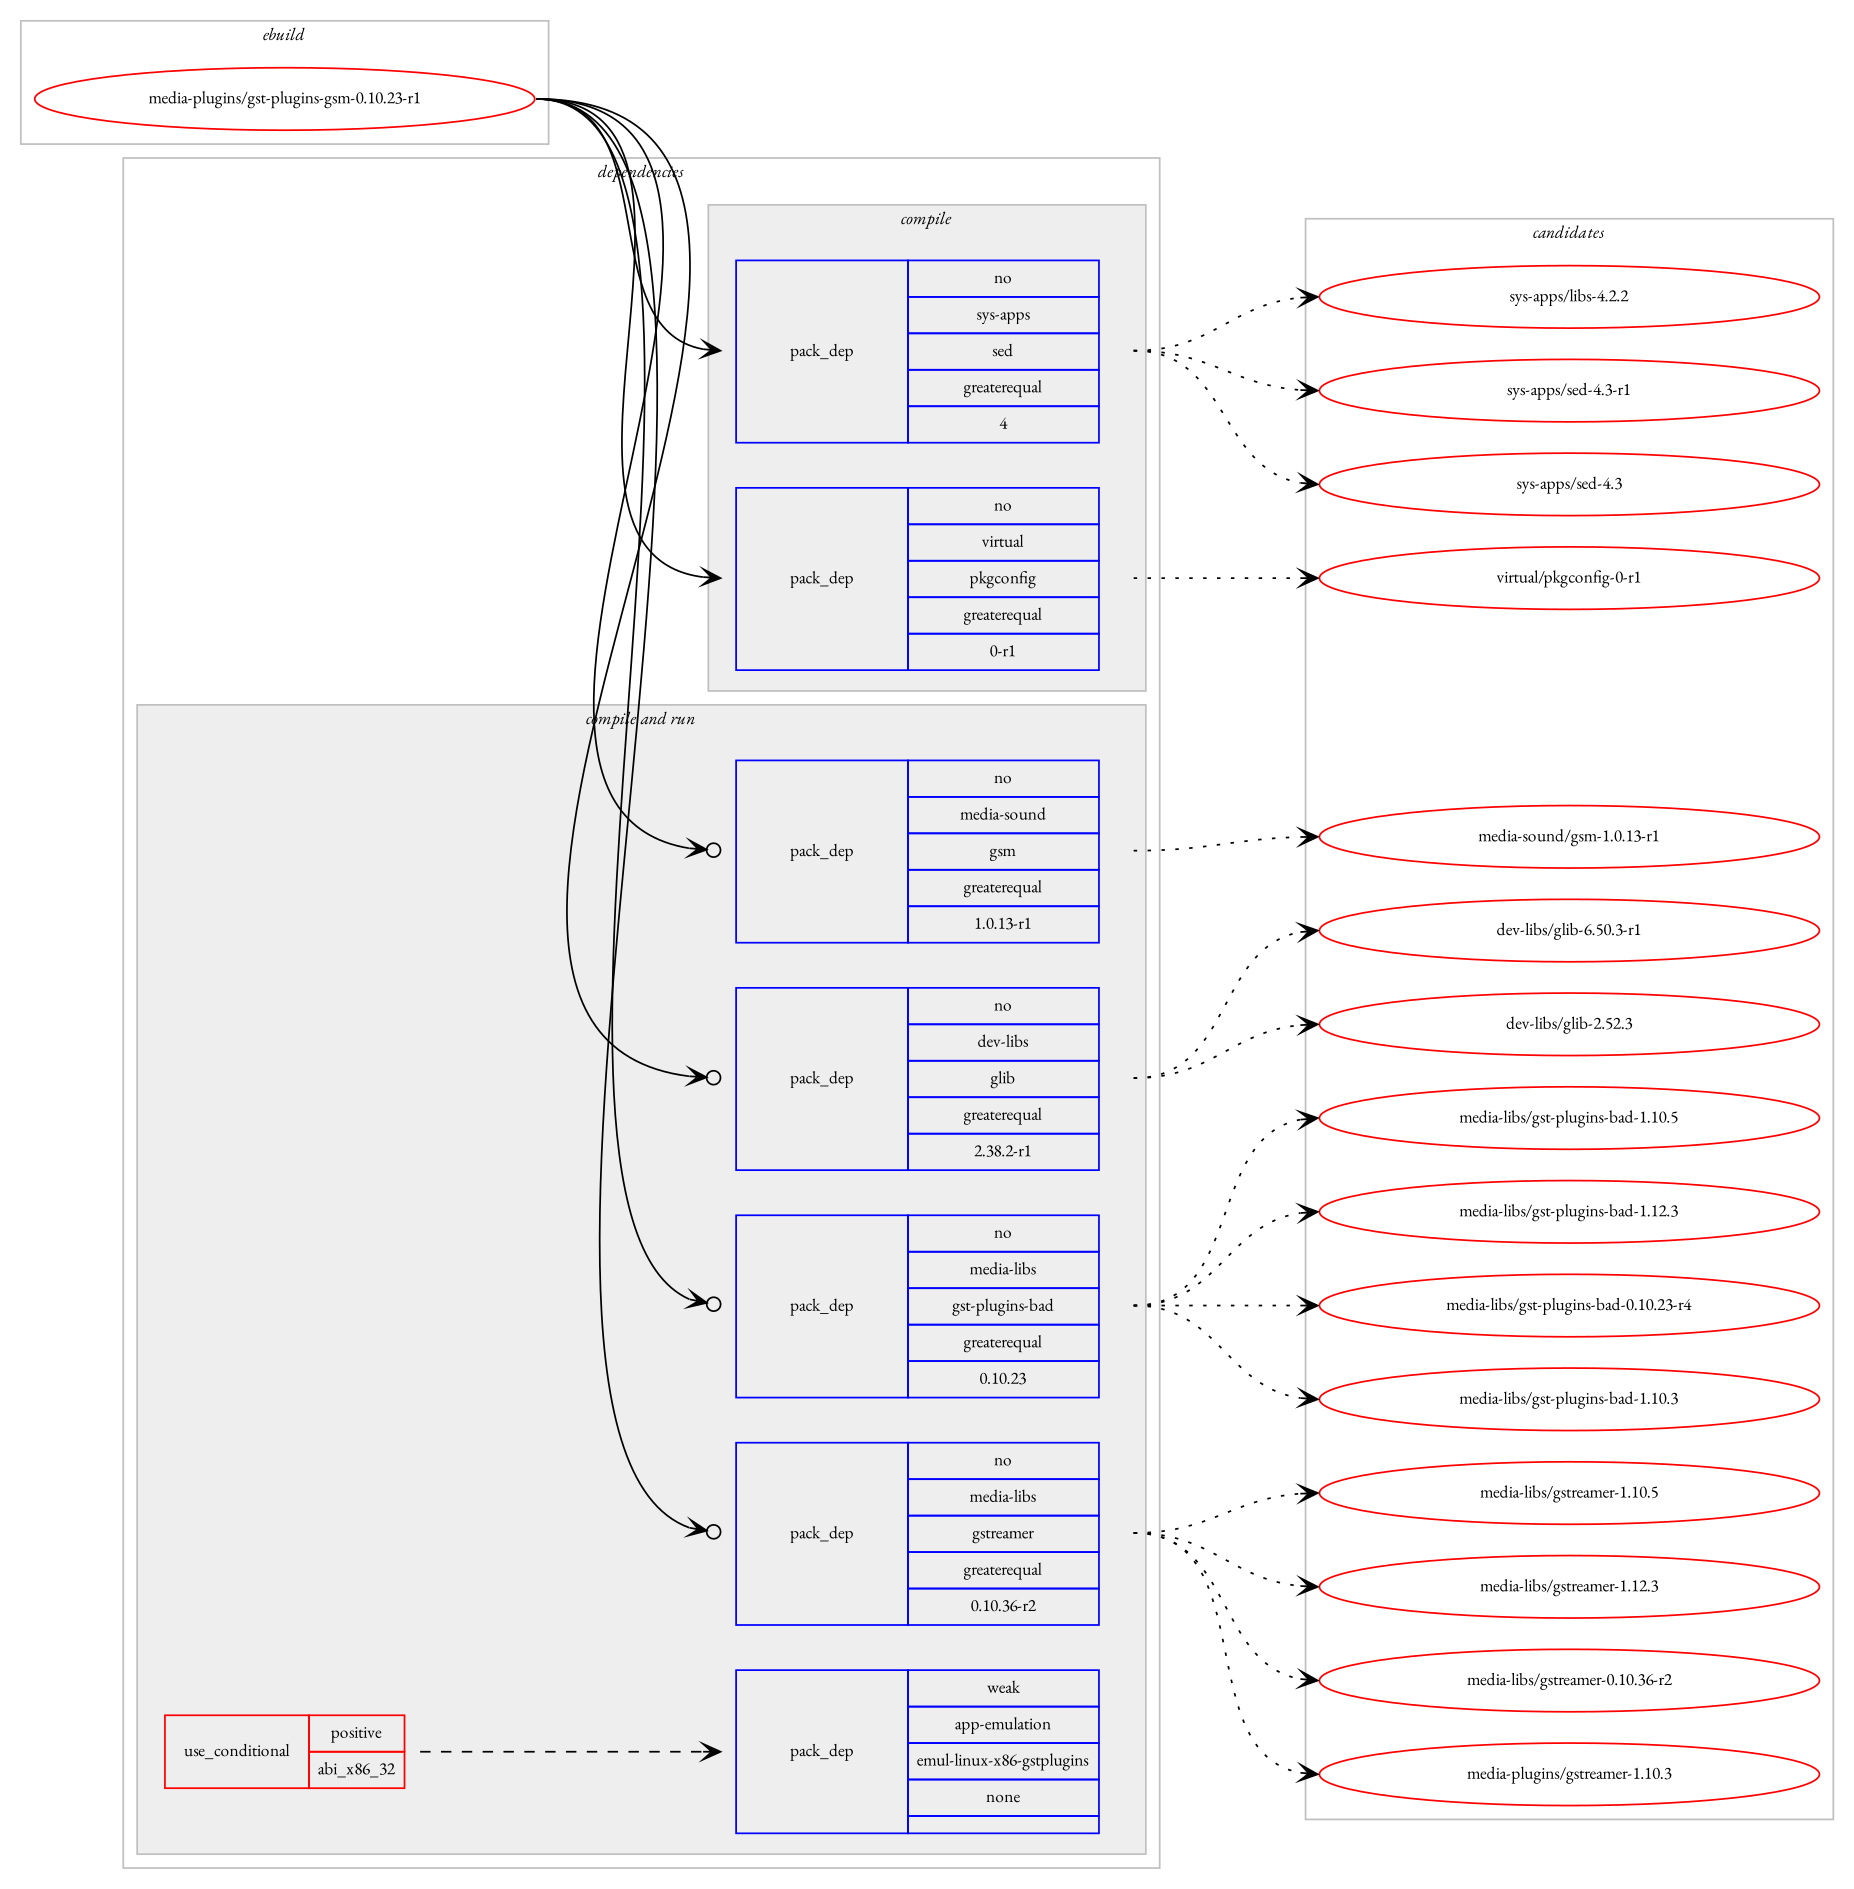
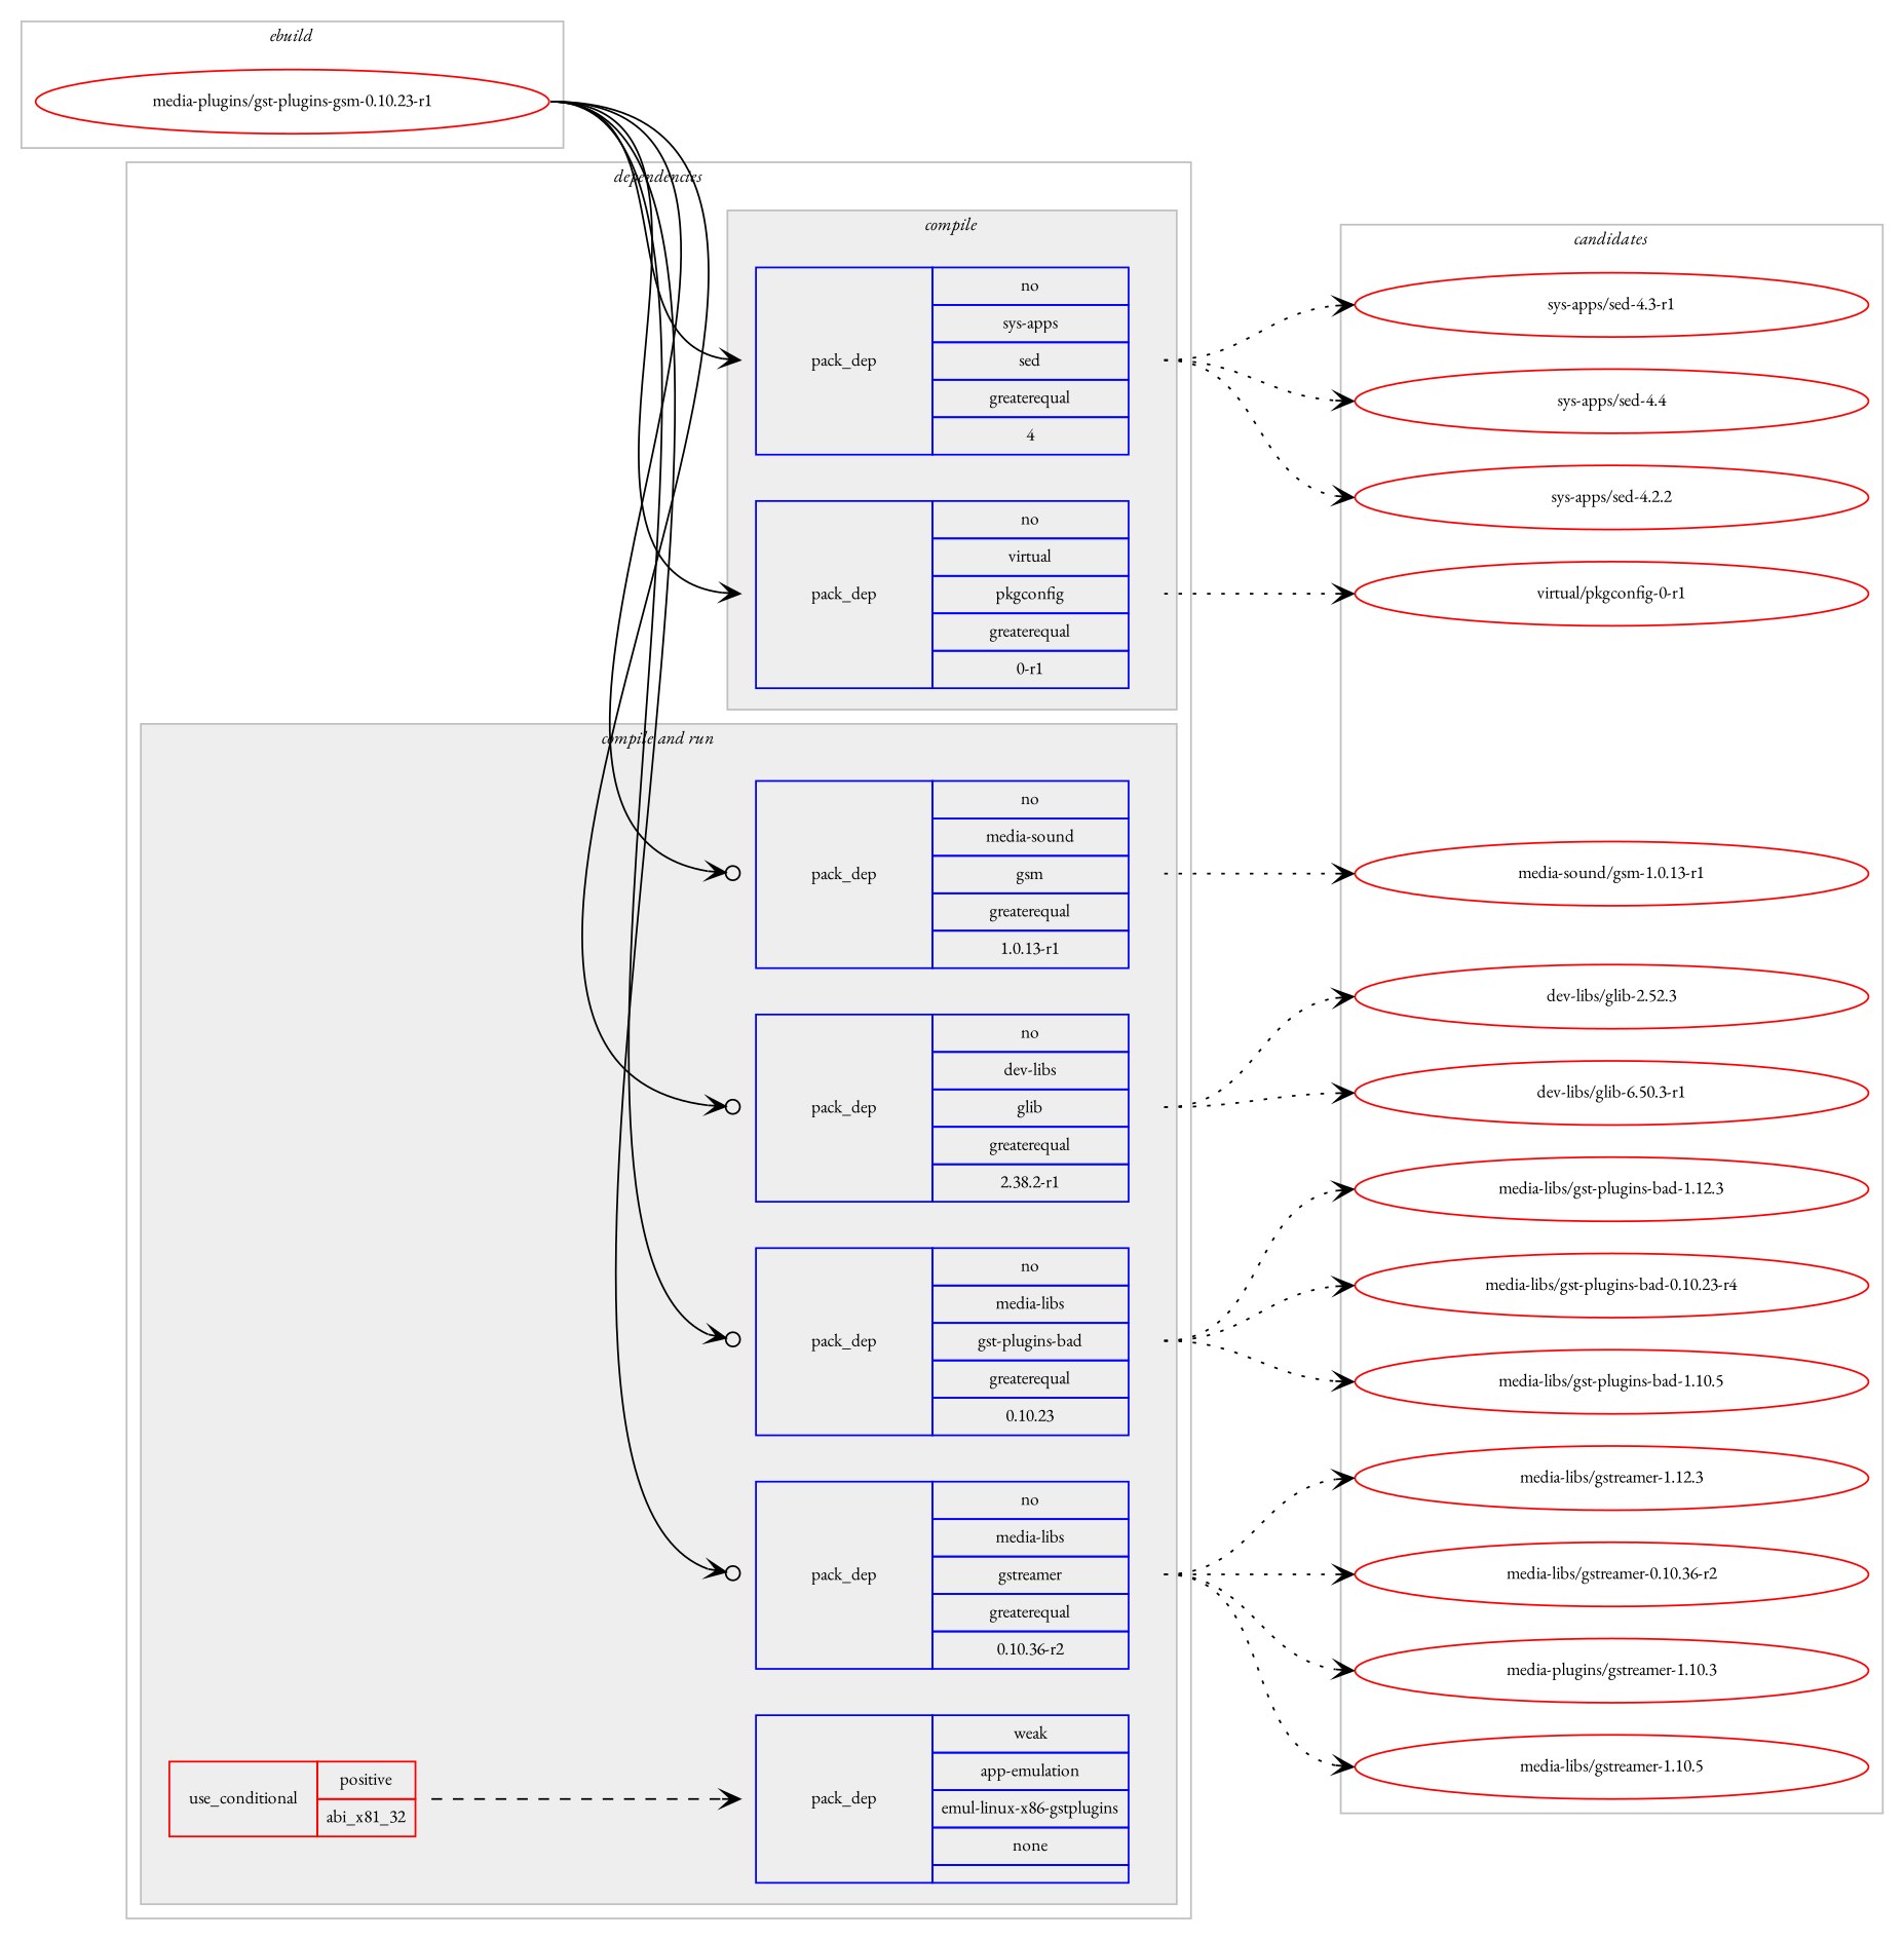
  digraph {
    compound=true
    concentrate=true
    fontname="EB Garamond"
    fontsize=10
    newrank=true
    rankdir=LR
    ranksep=1.5
    node [color=red fontname="EB Garamond" fontsize=10]
    edge [arrowhead=vee fontname="EB Garamond" headport=w style=dotted tailport=e weight=100]
    n1 [label="media-plugins/gst-plugins-gsm-0.10.23-r1" width=4]
    n2 [color=blue label=<<TABLE BORDER="0" CELLBORDER="1" CELLSPACING="0" CELLPADDING="4" WIDTH="220"><TR><TD ROWSPAN="6" CELLPADDING="30">pack_dep</TD></TR><TR><TD WIDTH="110">no</TD></TR><TR><TD>sys-apps</TD></TR><TR><TD>sed</TD></TR><TR><TD>greaterequal</TD></TR><TR><TD>4</TD></TR></TABLE>> shape=none]
    n3 [color=blue label=<<TABLE BORDER="0" CELLBORDER="1" CELLSPACING="0" CELLPADDING="4" WIDTH="220"><TR><TD ROWSPAN="6" CELLPADDING="30">pack_dep</TD></TR><TR><TD WIDTH="110">no</TD></TR><TR><TD>virtual</TD></TR><TR><TD>pkgconfig</TD></TR><TR><TD>greaterequal</TD></TR><TR><TD>0-r1</TD></TR></TABLE>> shape=none]
    n4 [color=blue label=<<TABLE BORDER="0" CELLBORDER="1" CELLSPACING="0" CELLPADDING="4" WIDTH="220"><TR><TD ROWSPAN="6" CELLPADDING="30">pack_dep</TD></TR><TR><TD WIDTH="110">weak</TD></TR><TR><TD>app-emulation</TD></TR><TR><TD>emul-linux-x86-gstplugins</TD></TR><TR><TD>none</TD></TR><TR><TD></TD></TR></TABLE>> shape=none]
-   n5 [label=<<TABLE BORDER="0" CELLBORDER="1" CELLSPACING="0" CELLPADDING="4"><TR><TD ROWSPAN="3" CELLPADDING="10">use_conditional</TD></TR><TR><TD>positive</TD></TR><TR><TD>abi_x86_32</TD></TR></TABLE>> shape=none]
+   n5 [label=<<TABLE BORDER="0" CELLBORDER="1" CELLSPACING="0" CELLPADDING="4"><TR><TD ROWSPAN="3" CELLPADDING="10">use_conditional</TD></TR><TR><TD>positive</TD></TR><TR><TD>abi_x81_32</TD></TR></TABLE>> shape=none]
    n6 [color=blue label=<<TABLE BORDER="0" CELLBORDER="1" CELLSPACING="0" CELLPADDING="4" WIDTH="220"><TR><TD ROWSPAN="6" CELLPADDING="30">pack_dep</TD></TR><TR><TD WIDTH="110">no</TD></TR><TR><TD>dev-libs</TD></TR><TR><TD>glib</TD></TR><TR><TD>greaterequal</TD></TR><TR><TD>2.38.2-r1</TD></TR></TABLE>> shape=none]
    n7 [color=blue label=<<TABLE BORDER="0" CELLBORDER="1" CELLSPACING="0" CELLPADDING="4" WIDTH="220"><TR><TD ROWSPAN="6" CELLPADDING="30">pack_dep</TD></TR><TR><TD WIDTH="110">no</TD></TR><TR><TD>media-libs</TD></TR><TR><TD>gst-plugins-bad</TD></TR><TR><TD>greaterequal</TD></TR><TR><TD>0.10.23</TD></TR></TABLE>> shape=none]
    n8 [color=blue label=<<TABLE BORDER="0" CELLBORDER="1" CELLSPACING="0" CELLPADDING="4" WIDTH="220"><TR><TD ROWSPAN="6" CELLPADDING="30">pack_dep</TD></TR><TR><TD WIDTH="110">no</TD></TR><TR><TD>media-libs</TD></TR><TR><TD>gstreamer</TD></TR><TR><TD>greaterequal</TD></TR><TR><TD>0.10.36-r2</TD></TR></TABLE>> shape=none]
    n9 [color=blue label=<<TABLE BORDER="0" CELLBORDER="1" CELLSPACING="0" CELLPADDING="4" WIDTH="220"><TR><TD ROWSPAN="6" CELLPADDING="30">pack_dep</TD></TR><TR><TD WIDTH="110">no</TD></TR><TR><TD>media-sound</TD></TR><TR><TD>gsm</TD></TR><TR><TD>greaterequal</TD></TR><TR><TD>1.0.13-r1</TD></TR></TABLE>> shape=none]
-   n10 [label="sys-apps/libs-4.2.2" width=4]
+   n10 [label="sys-apps/sed-4.2.2" width=4]
    n11 [label="sys-apps/sed-4.3-r1" width=4]
-   n12 [label="sys-apps/sed-4.3" width=4]
+   n12 [label="sys-apps/sed-4.4" width=4]
    n13 [label="virtual/pkgconfig-0-r1" width=4]
    n14 [label="dev-libs/glib-6.50.3-r1" width=4]
    n15 [label="dev-libs/glib-2.52.3" width=4]
    n16 [label="media-libs/gst-plugins-bad-0.10.23-r4" width=4]
-   n17 [label="media-libs/gst-plugins-bad-1.10.3" width=4]
    n18 [label="media-libs/gst-plugins-bad-1.10.5" width=4]
    n19 [label="media-libs/gst-plugins-bad-1.12.3" width=4]
    n20 [label="media-libs/gstreamer-0.10.36-r2" width=4]
    n21 [label="media-plugins/gstreamer-1.10.3" width=4]
    n22 [label="media-libs/gstreamer-1.10.5" width=4]
    n23 [label="media-libs/gstreamer-1.12.3" width=4]
    n24 [label="media-sound/gsm-1.0.13-r1" width=4]
    subgraph cluster_1 {
      color=gray
      label=<<i>ebuild</i>>
      rank=same
      n1
    }
    subgraph cluster_2 {
      color=gray
      label=<<i>dependencies</i>>
      subgraph cluster_3 {
        color=gray
        fillcolor="#eeeeee"
        label=<<i>compile</i>>
        style=filled
        subgraph sub_4 {
          color=gray
          fillcolor="#eeeeee"
          label=<<i>compile</i>>
          style=filled
          n2
        }
        subgraph sub_5 {
          color=gray
          fillcolor="#eeeeee"
          label=<<i>compile</i>>
          style=filled
          n3
        }
      }
      subgraph cluster_6 {
        color=gray
        fillcolor="#eeeeee"
        label=<<i>compile and run</i>>
        style=filled
        subgraph sub_7 {
          color=gray
          fillcolor="#eeeeee"
          label=<<i>compile and run</i>>
          style=filled
          n5
          subgraph sub_8 {
            color=gray
            fillcolor="#eeeeee"
            label=<<i>compile and run</i>>
            style=filled
            n4
          }
        }
        subgraph sub_9 {
          color=gray
          fillcolor="#eeeeee"
          label=<<i>compile and run</i>>
          style=filled
          n6
        }
        subgraph sub_10 {
          color=gray
          fillcolor="#eeeeee"
          label=<<i>compile and run</i>>
          style=filled
          n7
        }
        subgraph sub_11 {
          color=gray
          fillcolor="#eeeeee"
          label=<<i>compile and run</i>>
          style=filled
          n8
        }
        subgraph sub_12 {
          color=gray
          fillcolor="#eeeeee"
          label=<<i>compile and run</i>>
          style=filled
          n9
        }
      }
      subgraph cluster_13 {
        color=gray
        fillcolor="#eeeeee"
        label=<<i>run</i>>
        style=filled
      }
    }
    subgraph cluster_14 {
      color=gray
      label=<<i>candidates</i>>
      rank=same
      subgraph sub_15 {
        color=black
        label=<<i>candidates</i>>
        nodesep=1
        rank=same
        n10
        n11
        n12
      }
      subgraph sub_16 {
        color=black
        label=<<i>candidates</i>>
        nodesep=1
        rank=same
        n13
      }
      subgraph sub_17 {
        color=black
        label=<<i>candidates</i>>
        nodesep=1
        rank=same
      }
      subgraph sub_18 {
        color=black
        label=<<i>candidates</i>>
        nodesep=1
        rank=same
        n14
        n15
      }
      subgraph sub_19 {
        color=black
        label=<<i>candidates</i>>
        nodesep=1
        rank=same
        n16
-       n17
        n18
        n19
      }
      subgraph sub_20 {
        color=black
        label=<<i>candidates</i>>
        nodesep=1
        rank=same
        n20
        n21
        n22
        n23
      }
      subgraph sub_21 {
        color=black
        label=<<i>candidates</i>>
        nodesep=1
        rank=same
        n24
      }
    }
    n1 -> n2 [style=solid weight=20]
    n1 -> n3 [style=solid weight=20]
    n1 -> n6 [arrowhead=odotvee style=solid weight=20]
    n1 -> n7 [arrowhead=odotvee style=solid weight=20]
    n1 -> n8 [arrowhead=odotvee style=solid weight=20]
    n1 -> n9 [arrowhead=odotvee style=solid weight=20]
    n2 -> n10
    n2 -> n11
    n2 -> n12
    n3 -> n13
    n5 -> n4 [style=dashed weight=20]
    n6 -> n14
    n6 -> n15
    n7 -> n16
-   n7 -> n17
    n7 -> n18
    n7 -> n19
    n8 -> n20
    n8 -> n21
    n8 -> n22
    n8 -> n23
    n9 -> n24
  }
